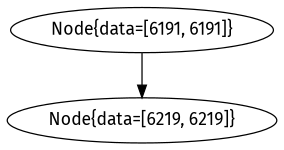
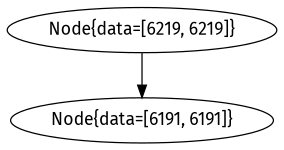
  digraph {
    fontname="Fira Sans"
    node [fontname="Fira Sans"]
    n1 [label="Node{data=[6191, 6191]}"]
    n2 [label="Node{data=[6219, 6219]}"]
-   n1 -> n2 [fontname="Fira Sans"]
+   n2 -> n1 [fontname="Fira Sans"]
  }
